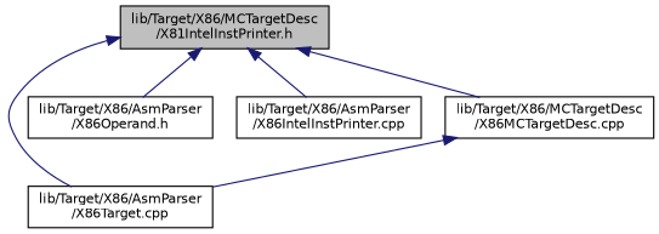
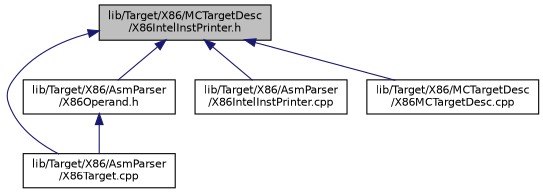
  digraph {
    node [color=black fontname=Helvetica fontsize=10 shape=record]
    edge [color=midnightblue dir=back fontname=Helvetica fontsize=10 labelfontname=Helvetica labelfontsize=10 style=solid]
-   n1 [fillcolor=grey75 fontcolor=black height=0.2 label="lib/Target/X86/MCTargetDesc\l/X81IntelInstPrinter.h" style=filled width=0.4]
+   n1 [fillcolor=grey75 fontcolor=black height=0.2 label="lib/Target/X86/MCTargetDesc\l/X86IntelInstPrinter.h" style=filled width=0.4]
    n2 [height=0.2 label="lib/Target/X86/AsmParser\l/X86Target.cpp" width=0.4]
    n3 [height=0.2 label="lib/Target/X86/AsmParser\l/X86Operand.h" width=0.4]
    n4 [height=0.2 label="lib/Target/X86/AsmParser\l/X86IntelInstPrinter.cpp" width=0.4]
    n5 [height=0.2 label="lib/Target/X86/MCTargetDesc\l/X86MCTargetDesc.cpp" width=0.4]
    n1 -> n2
    n1 -> n3
    n1 -> n4
    n1 -> n5
-   n5 -> n2
+   n3 -> n2
  }
